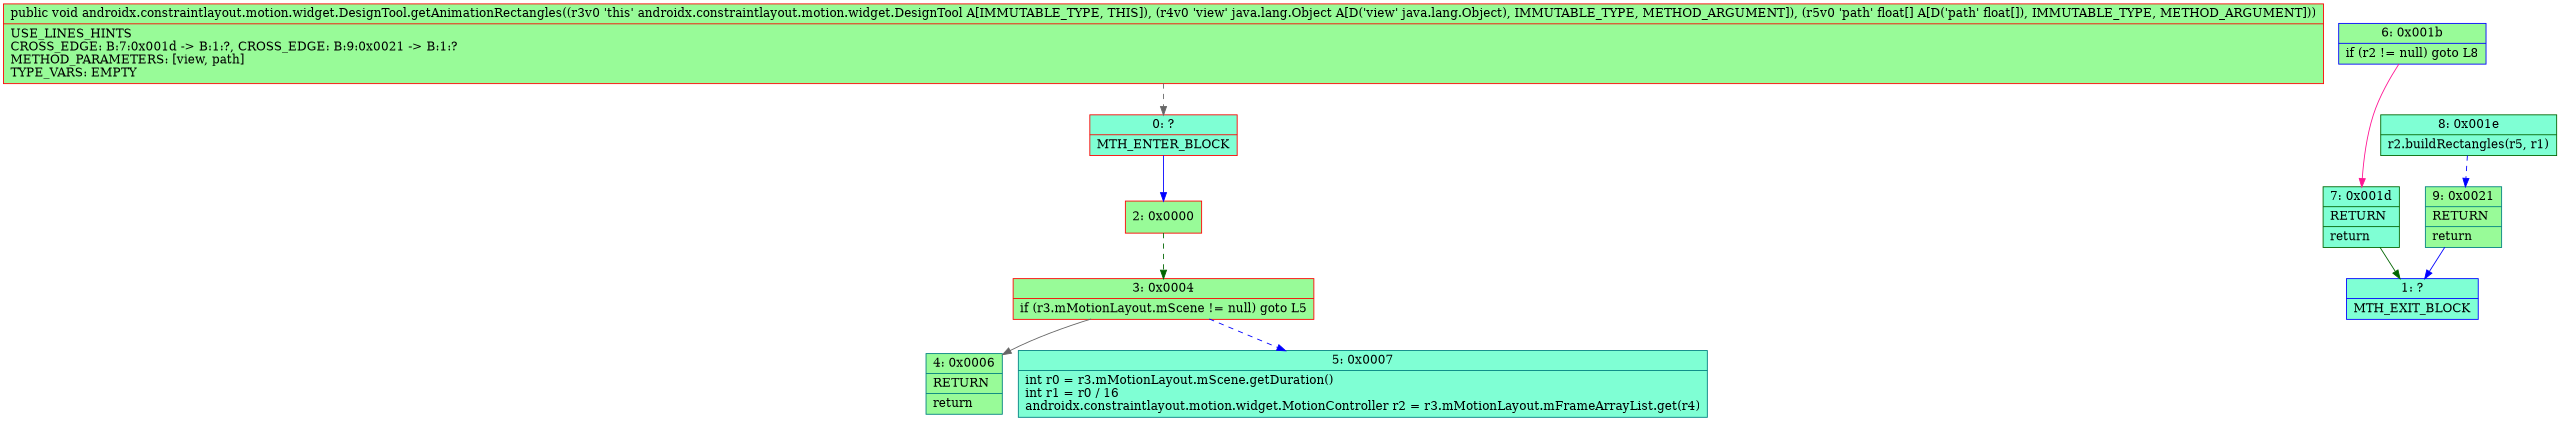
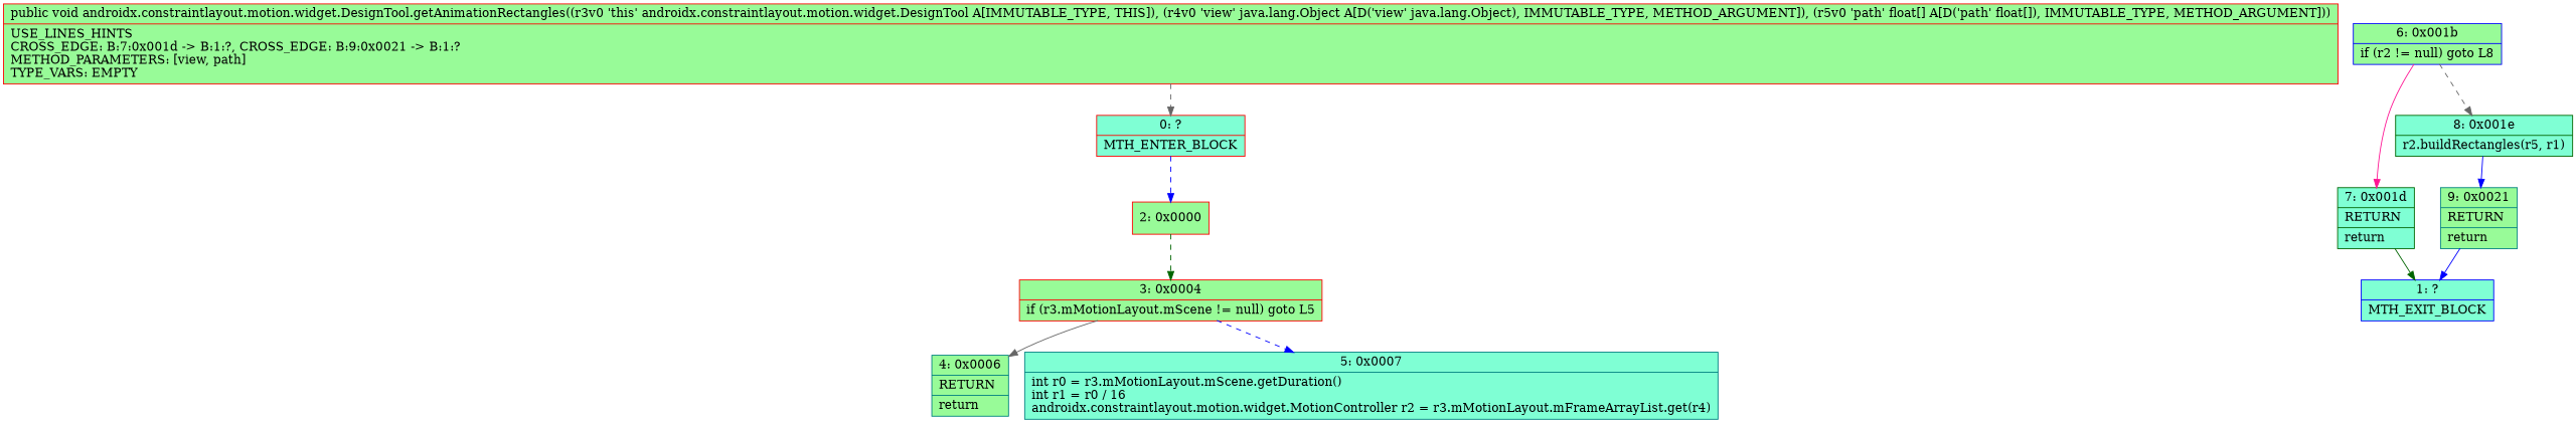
  digraph {
    node [color=red fillcolor=palegreen shape=record style=filled]
    edge [color=blue style=dashed]
    n1 [fillcolor=aquamarine label="{0\:\ ?|MTH_ENTER_BLOCK\l}"]
    n2 [label="{2\:\ 0x0000}"]
    n3 [label="{3\:\ 0x0004|if (r3.mMotionLayout.mScene != null) goto L5\l}"]
    n4 [color=teal label="{4\:\ 0x0006|RETURN\l|return\l}"]
    n5 [color=teal fillcolor=aquamarine label="{5\:\ 0x0007|int r0 = r3.mMotionLayout.mScene.getDuration()\lint r1 = r0 \/ 16\landroidx.constraintlayout.motion.widget.MotionController r2 = r3.mMotionLayout.mFrameArrayList.get(r4)\l}"]
    n6 [color=blue fillcolor=aquamarine label="{1\:\ ?|MTH_EXIT_BLOCK\l}"]
    n7 [color=blue label="{6\:\ 0x001b|if (r2 != null) goto L8\l}"]
    n8 [color=darkgreen fillcolor=aquamarine label="{7\:\ 0x001d|RETURN\l|return\l}"]
    n9 [color=darkgreen fillcolor=aquamarine label="{8\:\ 0x001e|r2.buildRectangles(r5, r1)\l}"]
    n10 [color=teal label="{9\:\ 0x0021|RETURN\l|return\l}"]
    n11 [label="{public void androidx.constraintlayout.motion.widget.DesignTool.getAnimationRectangles((r3v0 'this' androidx.constraintlayout.motion.widget.DesignTool A[IMMUTABLE_TYPE, THIS]), (r4v0 'view' java.lang.Object A[D('view' java.lang.Object), IMMUTABLE_TYPE, METHOD_ARGUMENT]), (r5v0 'path' float[] A[D('path' float[]), IMMUTABLE_TYPE, METHOD_ARGUMENT]))  | USE_LINES_HINTS\lCROSS_EDGE: B:7:0x001d \-\> B:1:?, CROSS_EDGE: B:9:0x0021 \-\> B:1:?\lMETHOD_PARAMETERS: [view, path]\lTYPE_VARS: EMPTY\l}"]
-   n1 -> n2 [style=solid]
+   n1 -> n2
    n2 -> n3 [color=darkgreen]
    n3 -> n4 [color=gray40 style=solid]
    n3 -> n5
    n7 -> n8 [color=deeppink style=solid]
+   n7 -> n9 [color=gray40]
    n8 -> n6 [color=darkgreen style=solid]
-   n9 -> n10
+   n9 -> n10 [style=solid]
    n10 -> n6 [style=solid]
    n11 -> n1 [color=gray40]
  }
